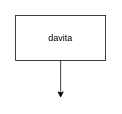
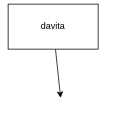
  <mxCell id="0" />
  <mxCell id="1" parent="0" />
  <mxCell id="2" style="edgeStyle=none;html=1;" parent="1" source="3" edge="1"><mxGeometry relative="1" as="geometry"><mxPoint x="80" y="130" as="targetPoint" /></mxGeometry></mxCell>
- <mxCell id="3" value="davita&lt;br&gt;" style="whiteSpace=wrap;html=1;" parent="1" vertex="1"><mxGeometry x="20" y="20" width="120" height="60" as="geometry" /></mxCell>
+ <mxCell id="3" value="davita&lt;br&gt;" style="whiteSpace=wrap;html=1;" parent="1" vertex="1"><mxGeometry x="10" y="5" width="120" height="60" as="geometry" /></mxCell>
